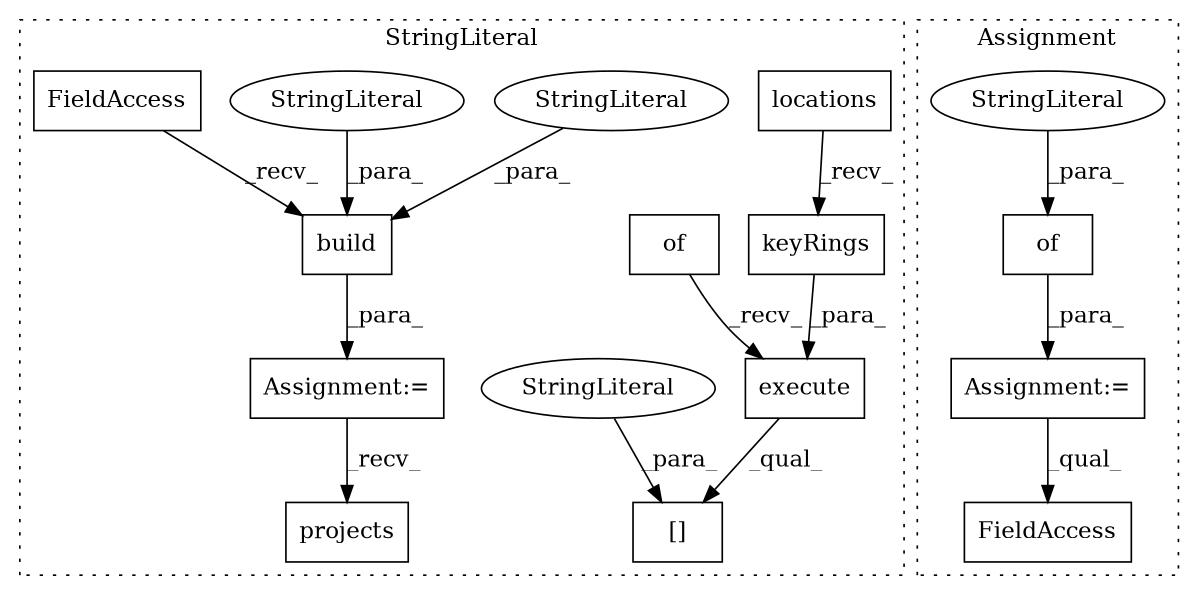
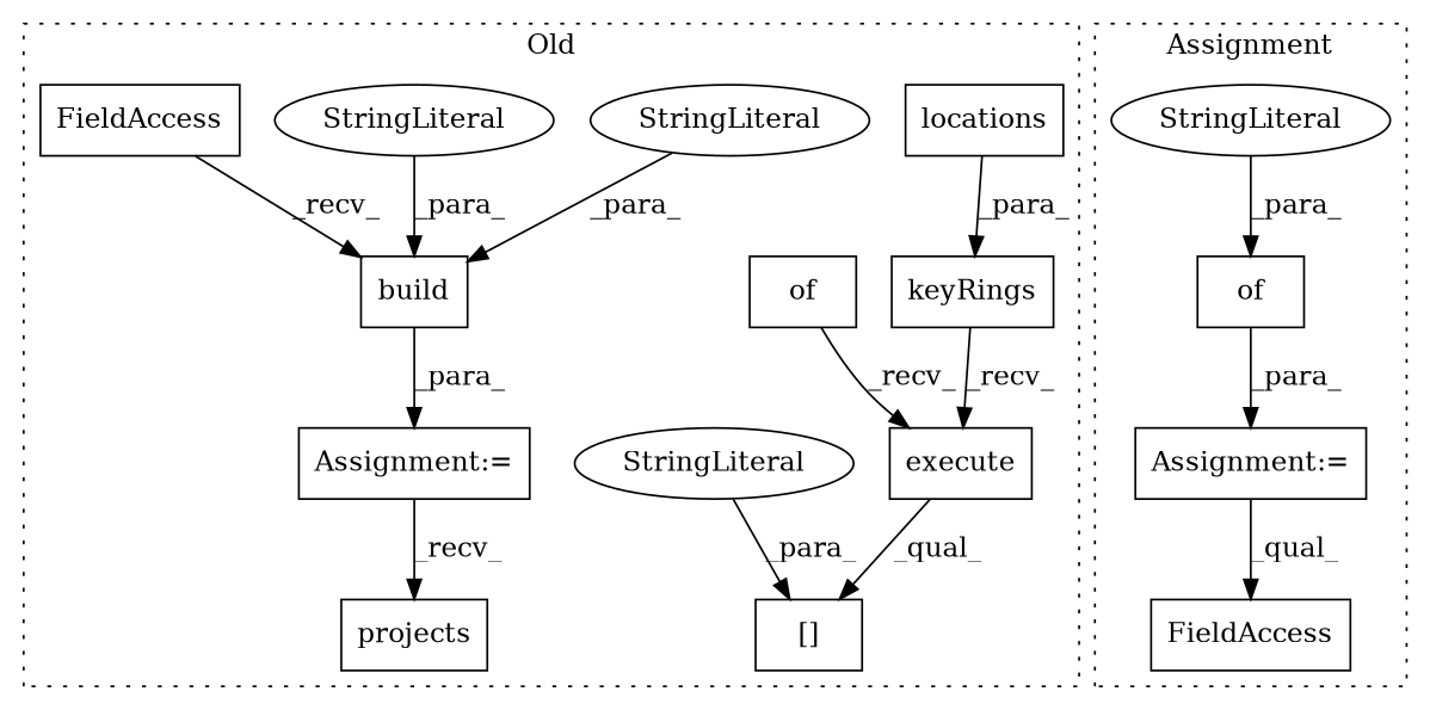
  digraph {
    node [a=32 l=10 shape=box]
    n1 [l=11 label=locations s=452]
    n2 [label=projects s=441]
    n3 [l=9 label=execute s=533]
    n4 [l=4 label=of s=493]
    n5 [a=2 l="9,1" label="[]" s="583,598"]
    n6 [a=45 l=6 label=StringLiteral s=592 shape=ellipse]
    n7 [l="6,1" label=build s="324,345"]
    n8 [a=45 label=StringLiteral s=330 shape=ellipse]
    n9 [a=45 l=4 label=StringLiteral s=341 shape=ellipse]
    n10 [a=22 l=25 label=FieldAccess s=298]
    n11 [a=7 l=1 label="Assignment:=" s=297]
    n12 [label=keyRings s=464]
    n13 [l="3,1" label=of s="482,504"]
    n14 [a=22 l=13 label=FieldAccess s=611]
    n15 [a=45 l=6 label=StringLiteral s=485 shape=ellipse]
    n16 [a=7 l=1 label="Assignment:=" s=519]
    subgraph cluster_1 {
-     label=StringLiteral
+     label=Old
      style=dotted
      n1
      n2
      n3
      n4
      n5
      n6
      n7
      n8
      n9
      n10
      n11
      n12
    }
    subgraph cluster_2 {
      label=Assignment
      style=dotted
      n13
      n14
      n15
      n16
    }
-   n1 -> n12 [label=_recv_]
+   n1 -> n12 [label=_para_]
    n3 -> n5 [label=_qual_]
    n4 -> n3 [label=_recv_]
    n6 -> n5 [label=_para_]
    n7 -> n11 [label=_para_]
    n8 -> n7 [label=_para_]
    n9 -> n7 [label=_para_]
    n10 -> n7 [label=_recv_]
    n11 -> n2 [label=_recv_]
-   n12 -> n3 [label=_para_]
+   n12 -> n3 [label=_recv_]
    n13 -> n16 [label=_para_]
    n15 -> n13 [label=_para_]
    n16 -> n14 [label=_qual_]
  }
